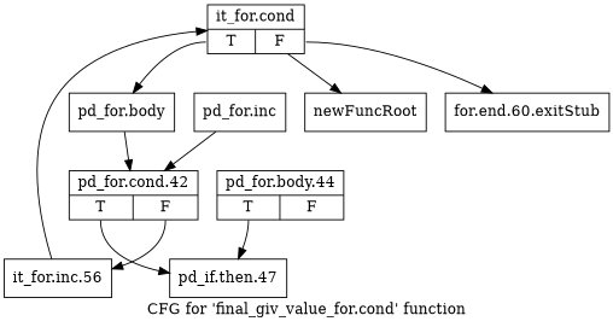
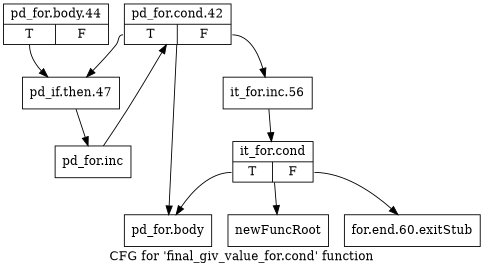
  digraph {
    label="CFG for 'final_giv_value_for.cond' function"
    node [shape=record]
    n1 [label="{newFuncRoot}"]
    n2 [label="{it_for.cond|{<s0>T|<s1>F}}"]
    n3 [label="{for.end.60.exitStub}"]
    n4 [label="{pd_for.body}"]
    n5 [label="{pd_for.cond.42|{<s0>T|<s1>F}}"]
    n6 [label="{it_for.inc.56}"]
    n7 [label="{pd_if.then.47}"]
    n8 [label="{pd_for.body.44|{<s0>T|<s1>F}}"]
    n9 [label="{pd_for.inc}"]
    n2 -> n1
    n2 -> n3 [tailport=s1]
    n2 -> n4 [tailport=s0]
-   n4 -> n5
+   n5 -> n4
    n5 -> n6 [tailport=s1]
    n5 -> n7 [tailport=s0]
    n6 -> n2
+   n7 -> n9
    n8 -> n7 [tailport=s0]
    n9 -> n5
  }
